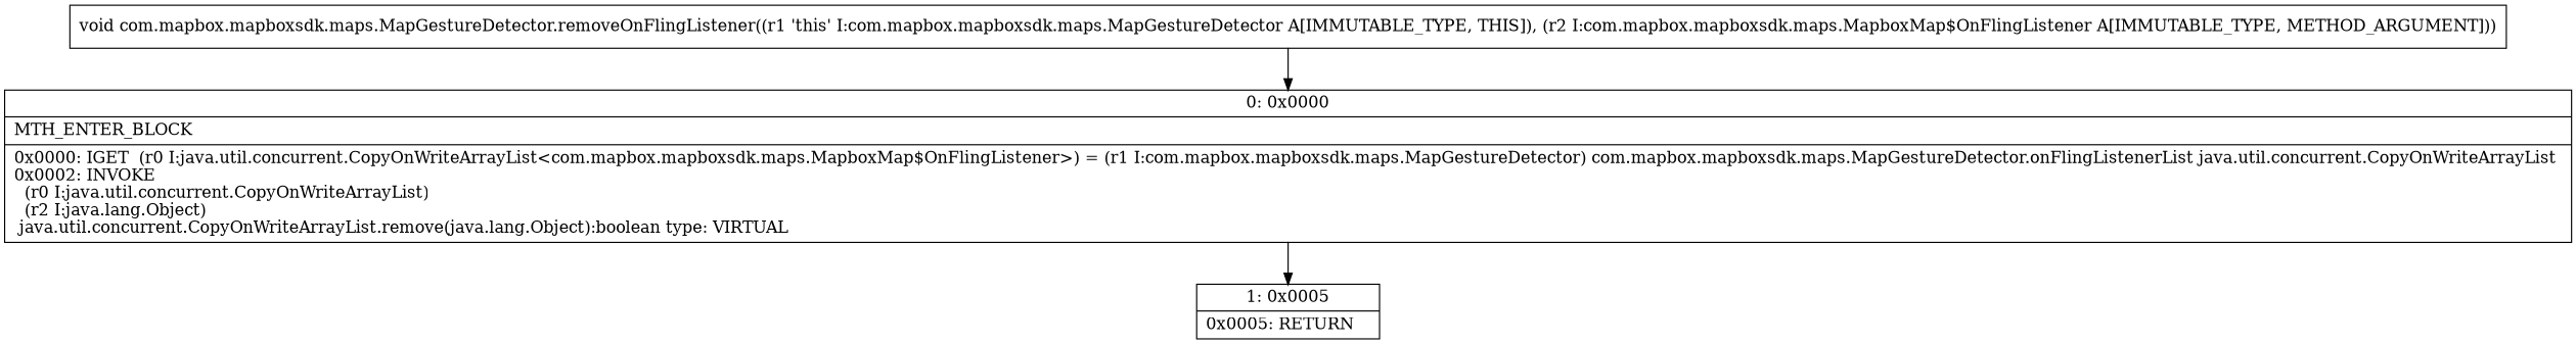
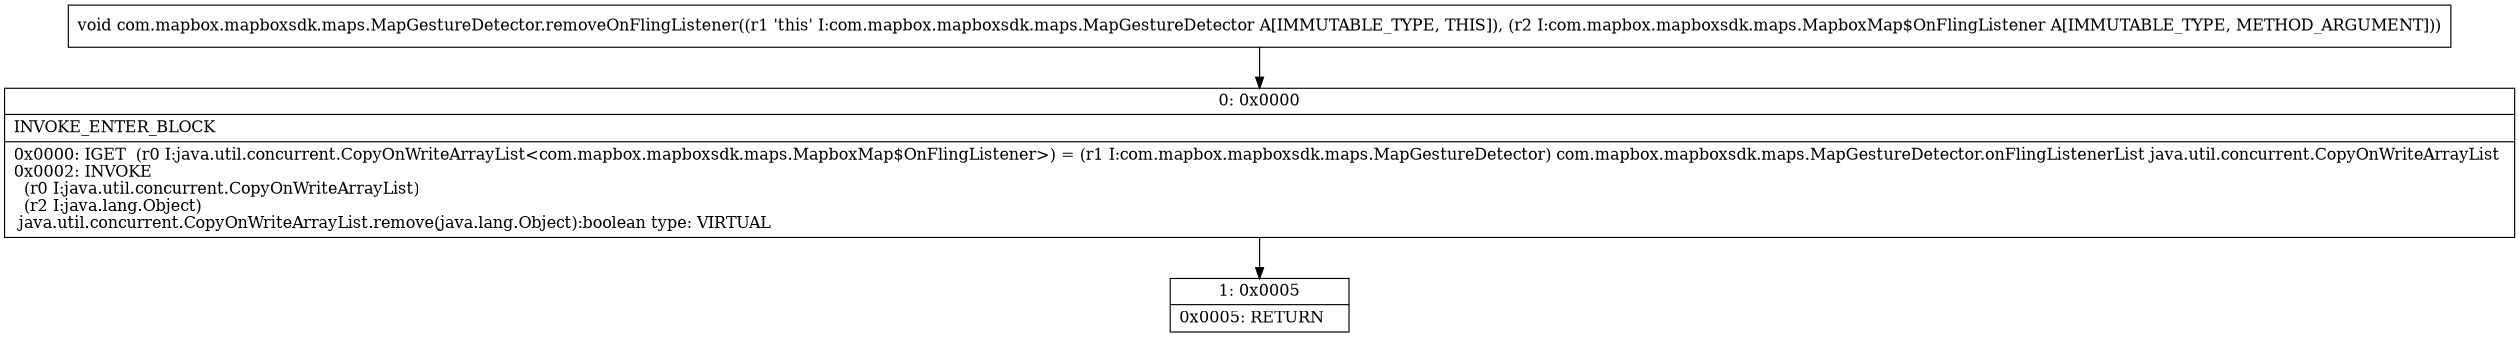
  digraph {
    node [shape=record]
-   n1 [label="{0\:\ 0x0000|MTH_ENTER_BLOCK\l|0x0000: IGET  (r0 I:java.util.concurrent.CopyOnWriteArrayList\<com.mapbox.mapboxsdk.maps.MapboxMap$OnFlingListener\>) = (r1 I:com.mapbox.mapboxsdk.maps.MapGestureDetector) com.mapbox.mapboxsdk.maps.MapGestureDetector.onFlingListenerList java.util.concurrent.CopyOnWriteArrayList \l0x0002: INVOKE  \l  (r0 I:java.util.concurrent.CopyOnWriteArrayList)\l  (r2 I:java.lang.Object)\l java.util.concurrent.CopyOnWriteArrayList.remove(java.lang.Object):boolean type: VIRTUAL \l}"]
+   n1 [label="{0\:\ 0x0000|INVOKE_ENTER_BLOCK\l|0x0000: IGET  (r0 I:java.util.concurrent.CopyOnWriteArrayList\<com.mapbox.mapboxsdk.maps.MapboxMap$OnFlingListener\>) = (r1 I:com.mapbox.mapboxsdk.maps.MapGestureDetector) com.mapbox.mapboxsdk.maps.MapGestureDetector.onFlingListenerList java.util.concurrent.CopyOnWriteArrayList \l0x0002: INVOKE  \l  (r0 I:java.util.concurrent.CopyOnWriteArrayList)\l  (r2 I:java.lang.Object)\l java.util.concurrent.CopyOnWriteArrayList.remove(java.lang.Object):boolean type: VIRTUAL \l}"]
    n2 [label="{1\:\ 0x0005|0x0005: RETURN   \l}"]
    n3 [label="{void com.mapbox.mapboxsdk.maps.MapGestureDetector.removeOnFlingListener((r1 'this' I:com.mapbox.mapboxsdk.maps.MapGestureDetector A[IMMUTABLE_TYPE, THIS]), (r2 I:com.mapbox.mapboxsdk.maps.MapboxMap$OnFlingListener A[IMMUTABLE_TYPE, METHOD_ARGUMENT])) }"]
    n1 -> n2
    n3 -> n1
  }
